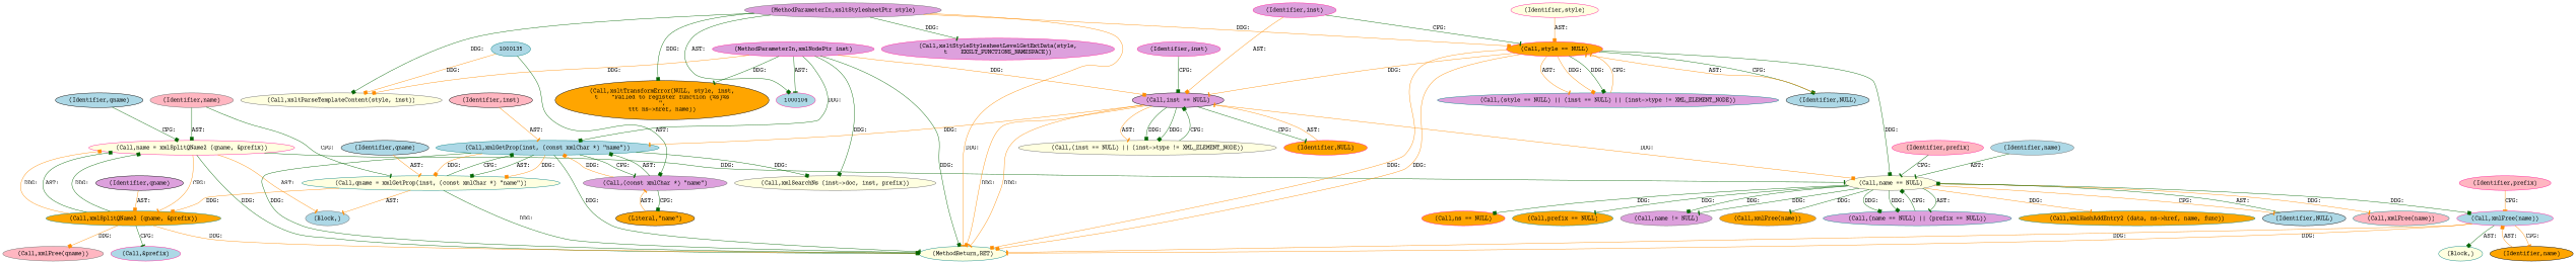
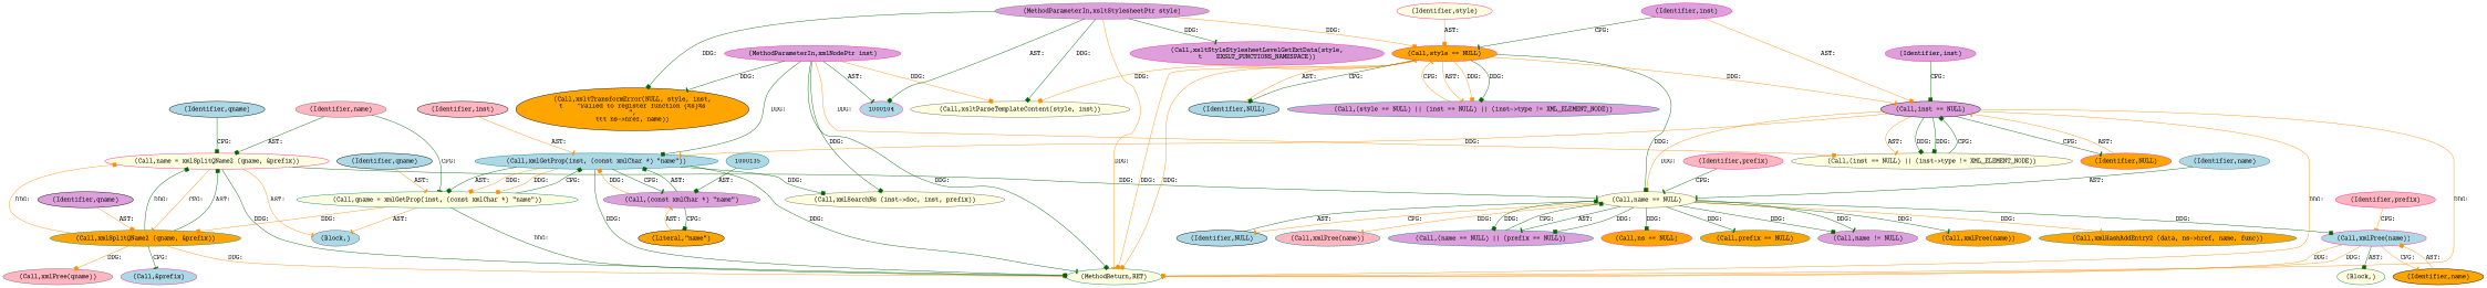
  digraph {
    fontname="Courier Prime"
    node [color=deeppink fillcolor=lightblue fontname="Courier Prime" style=filled]
    edge [arrowhead=box color=darkgreen fontname="Courier Prime"]
    n1 [label="(Call,xmlFree(name))"]
    n2 [color=black fillcolor=orange label="(Identifier,name)"]
    n3 [color=teal fillcolor=lightyellow label="(MethodReturn,RET)"]
    n4 [color=teal fillcolor=lightyellow label="(Block,)"]
    n5 [color=gray40 fillcolor=lightyellow label="(Call,name == NULL)"]
    n6 [color=teal fillcolor=lightpink label="(Call,xmlFree(name))"]
    n7 [color=teal fillcolor=plum label="(Call,(name == NULL) || (prefix == NULL))"]
    n8 [color=black label="(Identifier,NULL)"]
    n9 [fillcolor=orange label="(Call,ns == NULL)"]
    n10 [color=teal fillcolor=orange label="(Call,prefix == NULL)"]
    n11 [color=gray40 fillcolor=plum label="(Call,name != NULL)"]
    n12 [color=gray40 fillcolor=orange label="(Call,xmlFree(name))"]
    n13 [color=teal fillcolor=orange label="(Call,xmlHashAddEntry2 (data, ns->href, name, func))"]
    n14 [fillcolor=lightyellow label="(Call,name = xmlSplitQName2 (qname, &prefix))"]
    n15 [color=teal fillcolor=orange label="(Call,xmlSplitQName2 (qname, &prefix))"]
    n16 [color=gray40 label="(Block,)"]
    n17 [color=gray40 fillcolor=lightpink label="(Call,xmlFree(qname))"]
    n18 [label="(Call,&prefix)"]
    n19 [color=teal fillcolor=lightyellow label="(Call,qname = xmlGetProp(inst, (const xmlChar *) \"name\"))"]
    n20 [color=teal label="(Call,xmlGetProp(inst, (const xmlChar *) \"name\"))"]
    n21 [color=gray40 fillcolor=plum label="(Call,(const xmlChar *) \"name\")"]
    n22 [color=gray40 fillcolor=lightyellow label="(Call,xmlSearchNs (inst->doc, inst, prefix))"]
    n23 [color=black fillcolor=orange label="(Literal,\"name\")"]
    n24 [color=black fillcolor=plum label="(Call,inst == NULL)"]
    n25 [color=gray40 fillcolor=lightyellow label="(Call,(inst == NULL) || (inst->type != XML_ELEMENT_NODE))"]
    n26 [fillcolor=orange label="(Identifier,NULL)"]
    n27 [fillcolor=plum label="(MethodParameterIn,xmlNodePtr inst)"]
    n28 [color=gray40 fillcolor=lightyellow label="(Call,xsltParseTemplateContent(style, inst))"]
    n29 [color=black fillcolor=orange label="(Call,xsltTransformError(NULL, style, inst,\n\t    \"Failed to register function {%s}%s\n\",\n\t\t\t ns->href, name))"]
    1000104
    n31 [fillcolor=orange label="(Call,style == NULL)"]
    n32 [color=black label="(Identifier,NULL)"]
    n33 [color=teal fillcolor=plum label="(Call,(style == NULL) || (inst == NULL) || (inst->type != XML_ELEMENT_NODE))"]
    n34 [color=gray40 fillcolor=plum label="(MethodParameterIn,xsltStylesheetPtr style)"]
    n35 [fillcolor=plum label="(Call,xsltStyleStylesheetLevelGetExtData(style,\n\t    EXSLT_FUNCTIONS_NAMESPACE))"]
    n36 [fillcolor=lightpink label="(Identifier,prefix)"]
    n37 [color=black fillcolor=plum label="(Identifier,qname)"]
    n38 [fillcolor=plum label="(Identifier,inst)"]
    n39 [fillcolor=lightpink label="(Identifier,prefix)"]
    n40 [color=gray40 label="(Identifier,name)"]
    n41 [color=gray40 fillcolor=lightpink label="(Identifier,name)"]
    n42 [fillcolor=plum label="(Identifier,inst)"]
    n43 [color=black fillcolor=lightpink label="(Identifier,inst)"]
    n44 [color=black label="(Identifier,qname)"]
    n45 [fillcolor=lightyellow label="(Identifier,style)"]
    n46 [color=black label="(Identifier,qname)"]
    1000135 [color=teal]
    n1 -> n2 [arrowhead=tee color=darkorange label="CFG: "]
    n1 -> n3 [arrowhead=tee color=darkorange label="DDG: "]
    n1 -> n3 [arrowhead=tee color=darkorange label="DDG: "]
    n1 -> n4 [label="AST: "]
    n2 -> n1 [color=darkorange label="AST: "]
    n5 -> n1 [label="DDG: "]
    n5 -> n6 [arrowhead=tee color=darkorange label="DDG: "]
    n5 -> n7 [arrowhead=tee label="AST: "]
    n5 -> n7 [label="DDG: "]
    n5 -> n7 [label="DDG: "]
    n5 -> n8 [arrowhead=tee color=darkorange label="CFG: "]
    n5 -> n9 [label="DDG: "]
    n5 -> n10 [arrowhead=tee label="DDG: "]
    n5 -> n11 [arrowhead=tee label="DDG: "]
    n5 -> n11 [label="DDG: "]
    n5 -> n12 [arrowhead=tee label="DDG: "]
    n5 -> n13 [arrowhead=tee color=darkorange label="DDG: "]
    n7 -> n5 [label="CFG: "]
    n8 -> n5 [label="AST: "]
    n14 -> n3 [label="DDG: "]
    n14 -> n5 [arrowhead=tee label="DDG: "]
    n14 -> n15 [arrowhead=tee color=darkorange label="CFG: "]
    n14 -> n16 [arrowhead=tee color=darkorange label="AST: "]
    n15 -> n3 [color=darkorange label="DDG: "]
    n15 -> n14 [label="AST: "]
    n15 -> n14 [color=darkorange label="DDG: "]
    n15 -> n14 [label="DDG: "]
    n15 -> n17 [color=darkorange label="DDG: "]
    n15 -> n18 [arrowhead=tee label="CFG: "]
    n19 -> n3 [arrowhead=tee label="DDG: "]
    n19 -> n15 [color=darkorange label="DDG: "]
    n19 -> n16 [arrowhead=tee color=darkorange label="AST: "]
    n19 -> n20 [label="CFG: "]
    n20 -> n3 [arrowhead=tee label="DDG: "]
    n20 -> n3 [label="DDG: "]
    n20 -> n19 [label="AST: "]
    n20 -> n19 [color=darkorange label="DDG: "]
    n20 -> n19 [color=darkorange label="DDG: "]
    n20 -> n21 [arrowhead=tee label="CFG: "]
    n20 -> n22 [label="DDG: "]
    n21 -> n20 [label="AST: "]
    n21 -> n20 [color=darkorange label="DDG: "]
    n21 -> n23 [label="CFG: "]
    n23 -> n21 [arrowhead=tee color=darkorange label="AST: "]
    n24 -> n3 [color=darkorange label="DDG: "]
    n24 -> n3 [arrowhead=tee color=darkorange label="DDG: "]
    n24 -> n5 [color=darkorange label="DDG: "]
    n24 -> n20 [arrowhead=tee color=darkorange label="DDG: "]
    n24 -> n25 [arrowhead=tee color=darkorange label="AST: "]
    n24 -> n25 [label="DDG: "]
    n24 -> n25 [label="DDG: "]
    n24 -> n26 [arrowhead=tee label="CFG: "]
    n25 -> n24 [label="CFG: "]
    n26 -> n24 [arrowhead=tee color=darkorange label="AST: "]
    n27 -> n3 [label="DDG: "]
    n27 -> n20 [label="DDG: "]
    n27 -> n22 [label="DDG: "]
-   n27 -> n24 [color=darkorange label="DDG: "]
+   n27 -> n25 [color=darkorange label="DDG: "]
    n27 -> n28 [color=darkorange label="DDG: "]
    n27 -> n29 [arrowhead=tee label="DDG: "]
    n27 -> 1000104 [arrowhead=tee label="AST: "]
    n31 -> n3 [color=darkorange label="DDG: "]
    n31 -> n3 [color=darkorange label="DDG: "]
    n31 -> n5 [label="DDG: "]
    n31 -> n24 [arrowhead=tee color=darkorange label="DDG: "]
-   1000135 -> n28 [color=darkorange label="DDG: "]
+   n31 -> n28 [color=darkorange label="DDG: "]
    n31 -> n32 [label="CFG: "]
    n31 -> n33 [arrowhead=tee color=darkorange label="AST: "]
    n31 -> n33 [color=darkorange label="DDG: "]
    n31 -> n33 [label="DDG: "]
    n32 -> n31 [arrowhead=tee color=darkorange label="AST: "]
    n33 -> n31 [arrowhead=tee color=darkorange label="CFG: "]
    n34 -> n3 [arrowhead=tee color=darkorange label="DDG: "]
    n34 -> n28 [label="DDG: "]
    n34 -> n29 [label="DDG: "]
    n34 -> 1000104 [label="AST: "]
    n34 -> n31 [color=darkorange label="DDG: "]
    n34 -> n35 [arrowhead=tee label="DDG: "]
    n36 -> n5 [arrowhead=tee label="CFG: "]
    n37 -> n15 [color=darkorange label="AST: "]
    n38 -> n24 [color=darkorange label="AST: "]
    n38 -> n31 [arrowhead=tee label="CFG: "]
    n39 -> n1 [arrowhead=tee color=darkorange label="CFG: "]
    n40 -> n5 [arrowhead=tee label="AST: "]
    n41 -> n14 [label="AST: "]
    n41 -> n19 [arrowhead=tee label="CFG: "]
    n42 -> n24 [label="CFG: "]
    n43 -> n20 [arrowhead=tee color=darkorange label="AST: "]
    n44 -> n19 [arrowhead=tee color=darkorange label="AST: "]
    n45 -> n31 [color=darkorange label="AST: "]
    n46 -> n14 [label="CFG: "]
    1000135 -> n21 [label="AST: "]
  }
